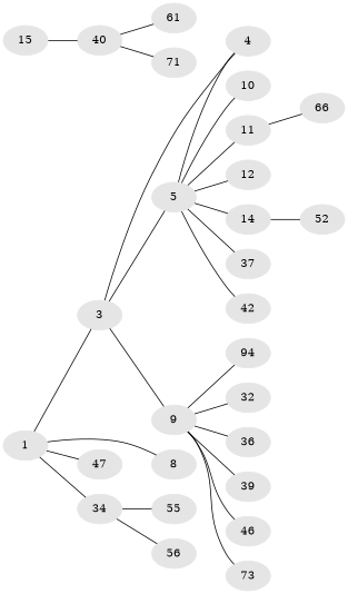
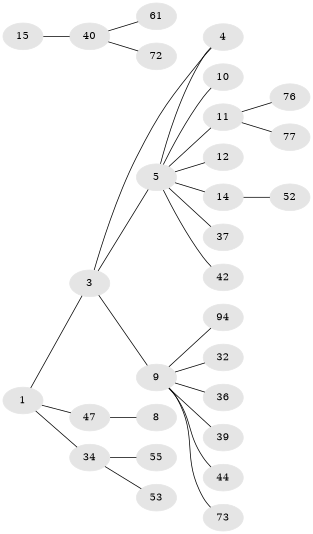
  graph {
    rankdir=LR
    node [color=gray90 style=filled]
    1 [super="+2+13+7+35"]
    3
    8
    34 [super="+79+50"]
    47 [super="+75+63"]
    4 [super="+17"]
    5 [super="+6+21"]
    9 [super="+20+25"]
    55 [super="+57+96+84"]
-   56
+   56 [label=53]
    10
    11 [super="+22+80+62"]
    12 [super="+16+18+23"]
    14 [super="+89+59+19"]
    37 [super="+71+45+49"]
    42 [super="+67"]
    94
    32 [super="+90+74"]
    36 [super="+91"]
    39
-   46
+   46 [label=44]
    73
-   66
+   66 [label=76]
+   77
    52
    15 [super="+26+29+81"]
    40 [super="+58+48"]
    61 [super="+65"]
-   72 [label=71]
+   72
    1 -- 3
-   1 -- 8
+   47 -- 8
    1 -- 34
    1 -- 47
    3 -- 4
    3 -- 5
    3 -- 9
    34 -- 55
    34 -- 56
    5 -- 4
    5 -- 10
    5 -- 11
    5 -- 12
    5 -- 14
    5 -- 37
    5 -- 42
    9 -- 94
    9 -- 32
    9 -- 36
    9 -- 39
    9 -- 46
    9 -- 73
    11 -- 66
+   11 -- 77
    14 -- 52
    15 -- 40
    40 -- 61
    40 -- 72
  }
